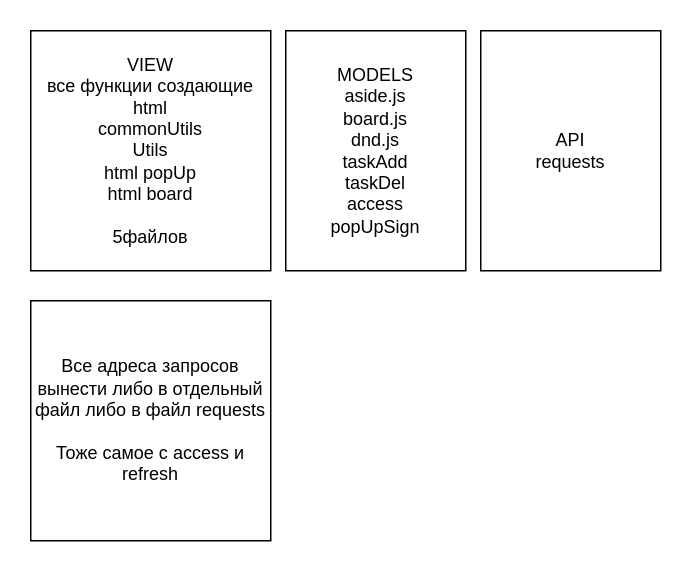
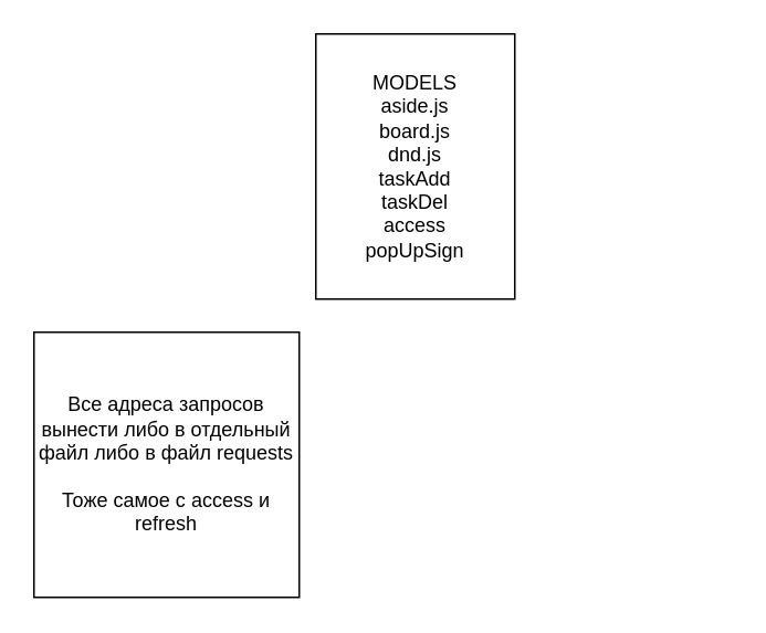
  <mxCell id="0" />
  <mxCell id="1" parent="0" />
- <mxCell id="2" value="VIEW&lt;br&gt;все функции создающие html&lt;br&gt;commonUtils&lt;br&gt;Utils&lt;br&gt;html popUp&lt;br&gt;html board&lt;br&gt;&lt;br&gt;5файлов" style="rounded=0;whiteSpace=wrap;html=1;" vertex="1" parent="1"><mxGeometry x="20" y="20" width="160" height="160" as="geometry" /></mxCell>
  <mxCell id="3" value="MODELS&lt;br&gt;aside.js&lt;br&gt;board.js&lt;br&gt;dnd.js&lt;br&gt;taskAdd&lt;br&gt;taskDel&lt;br&gt;access&lt;br&gt;popUpSign" style="rounded=0;whiteSpace=wrap;html=1;" vertex="1" parent="1"><mxGeometry x="190" y="20" width="120" height="160" as="geometry" /></mxCell>
- <mxCell id="4" value="API&lt;br&gt;requests" style="rounded=0;whiteSpace=wrap;html=1;" vertex="1" parent="1"><mxGeometry x="320" y="20" width="120" height="160" as="geometry" /></mxCell>
  <mxCell id="5" value="Все адреса запросов вынести либо в отдельный файл либо в файл requests&lt;br&gt;&lt;br&gt;Тоже самое с access и refresh" style="rounded=0;whiteSpace=wrap;html=1;" vertex="1" parent="1"><mxGeometry x="20" y="200" width="160" height="160" as="geometry" /></mxCell>
